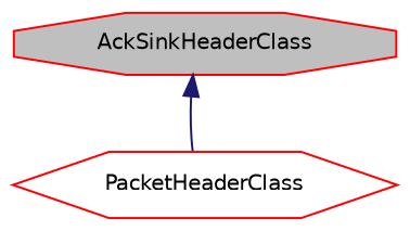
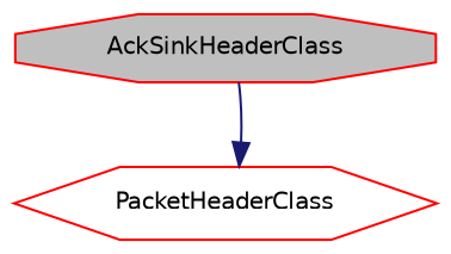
  digraph {
    node [color=red fontname=Helvetica fontsize=10 style=filled]
    n1 [fillcolor=grey75 fontcolor=black height=0.2 label=AckSinkHeaderClass shape=octagon width=0.4]
    n2 [fillcolor=white height=0.2 label=PacketHeaderClass shape=hexagon width=0.4]
-   n1 -> n2 [color=midnightblue dir=back fontname=Helvetica fontsize=10 labelfontname=Helvetica labelfontsize=10 style=solid]
+   n2 -> n1 [color=midnightblue dir=back fontname=Helvetica fontsize=10 labelfontname=Helvetica labelfontsize=10 style=solid]
  }
